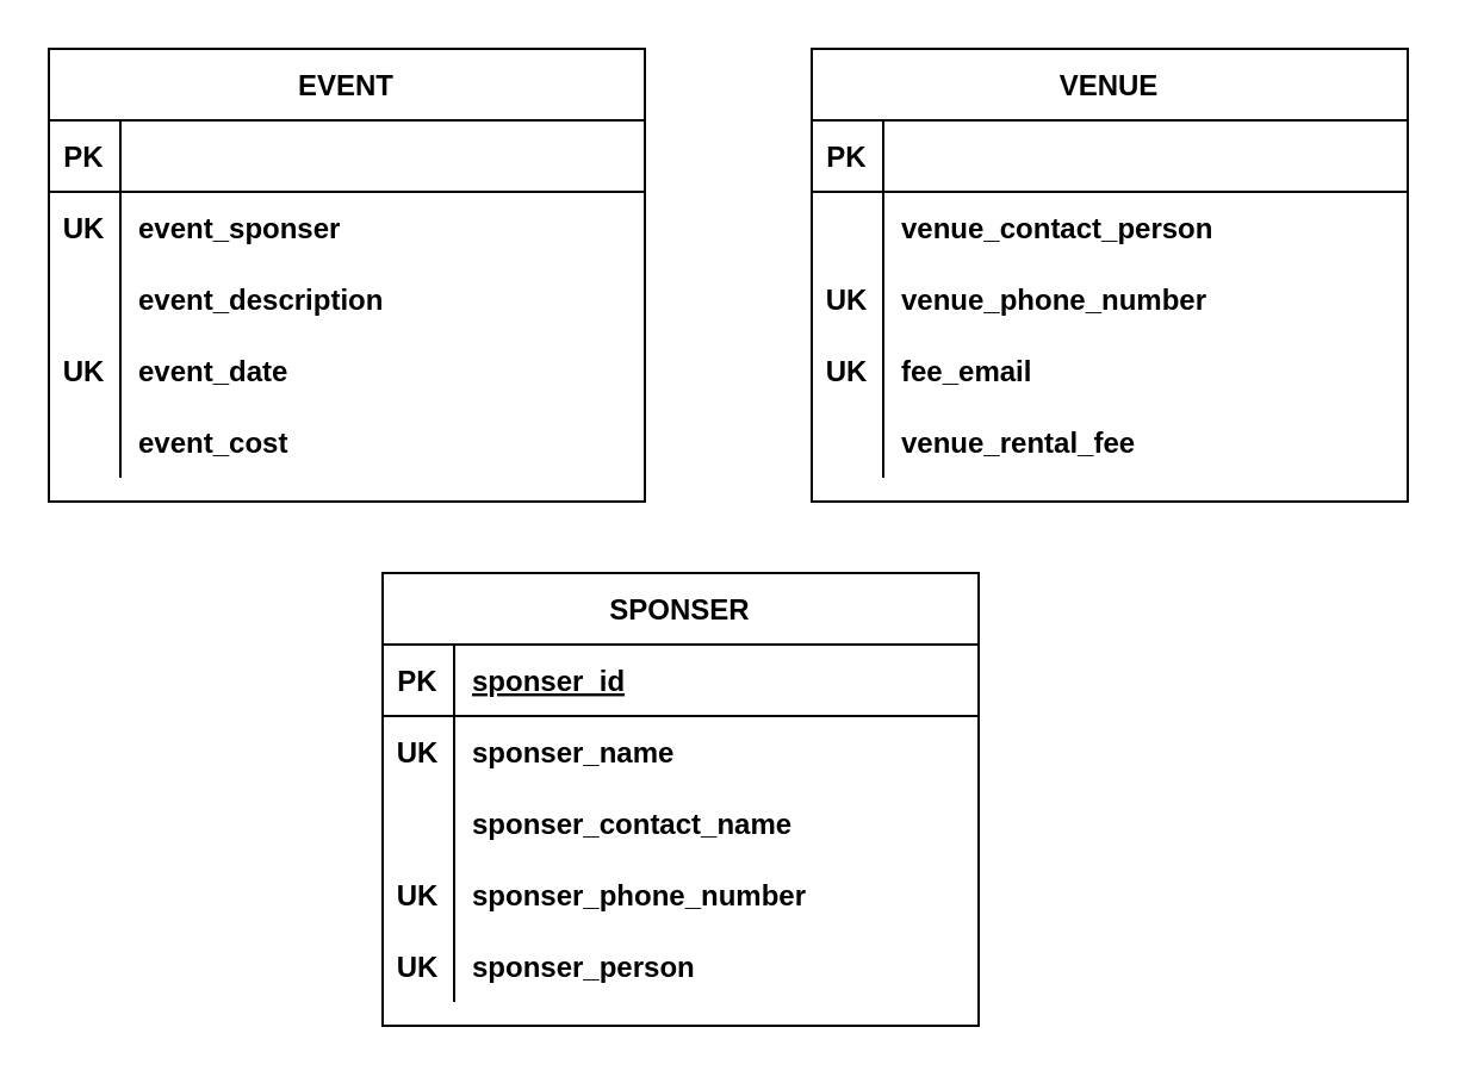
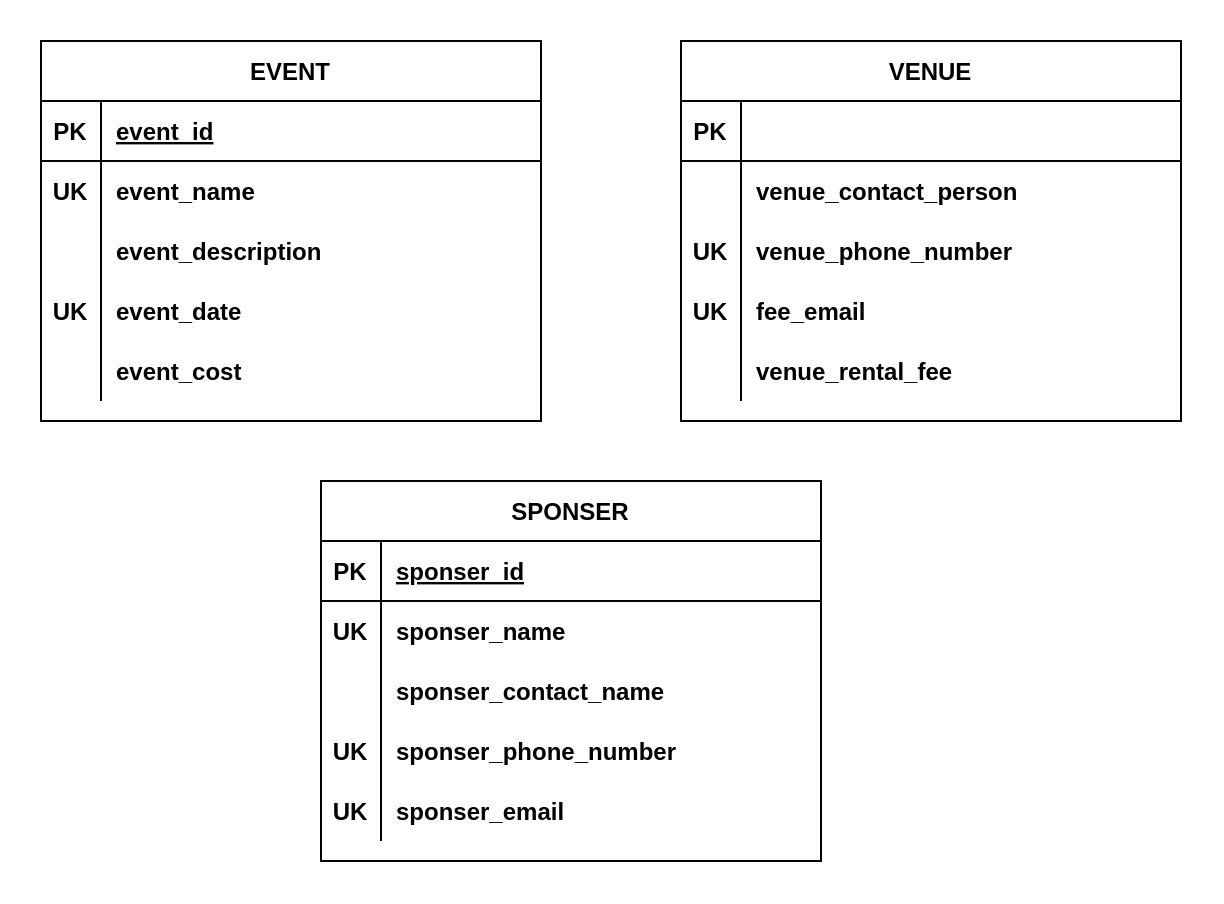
  <mxCell id="0" />
  <mxCell id="1" parent="0" />
  <mxCell id="2" value="VENUE" style="shape=table;startSize=30;container=1;collapsible=1;childLayout=tableLayout;fixedRows=1;rowLines=0;fontStyle=1;align=center;resizeLast=1;" parent="1" vertex="1"><mxGeometry x="340" y="20" width="250" height="190" as="geometry" /></mxCell>
  <mxCell id="3" value="" style="shape=partialRectangle;collapsible=0;dropTarget=0;pointerEvents=0;fillColor=none;points=[[0,0.5],[1,0.5]];portConstraint=eastwest;top=0;left=0;right=0;bottom=1;" parent="2" vertex="1"><mxGeometry y="30" width="250" height="30" as="geometry" /></mxCell>
  <mxCell id="4" value="PK" style="shape=partialRectangle;overflow=hidden;connectable=0;fillColor=none;top=0;left=0;bottom=0;right=0;fontStyle=1;" parent="3" vertex="1"><mxGeometry width="30" height="30" as="geometry"><mxRectangle width="30" height="30" as="alternateBounds" /></mxGeometry></mxCell>
  <mxCell id="5" value="" style="shape=partialRectangle;collapsible=0;dropTarget=0;pointerEvents=0;fillColor=none;points=[[0,0.5],[1,0.5]];portConstraint=eastwest;top=0;left=0;right=0;bottom=0;" parent="2" vertex="1"><mxGeometry y="60" width="250" height="30" as="geometry" /></mxCell>
  <mxCell id="6" value="" style="shape=partialRectangle;overflow=hidden;connectable=0;fillColor=none;top=0;left=0;bottom=0;right=0;" parent="5" vertex="1"><mxGeometry width="30" height="30" as="geometry"><mxRectangle width="30" height="30" as="alternateBounds" /></mxGeometry></mxCell>
  <mxCell id="7" value="venue_contact_person" style="shape=partialRectangle;overflow=hidden;connectable=0;fillColor=none;top=0;left=0;bottom=0;right=0;align=left;spacingLeft=6;fontStyle=1" parent="5" vertex="1"><mxGeometry x="30" width="220" height="30" as="geometry"><mxRectangle width="220" height="30" as="alternateBounds" /></mxGeometry></mxCell>
  <mxCell id="8" value="" style="shape=partialRectangle;collapsible=0;dropTarget=0;pointerEvents=0;fillColor=none;points=[[0,0.5],[1,0.5]];portConstraint=eastwest;top=0;left=0;right=0;bottom=0;" parent="2" vertex="1"><mxGeometry y="90" width="250" height="30" as="geometry" /></mxCell>
  <mxCell id="9" value="UK" style="shape=partialRectangle;overflow=hidden;connectable=0;fillColor=none;top=0;left=0;bottom=0;right=0;fontStyle=1" parent="8" vertex="1"><mxGeometry width="30" height="30" as="geometry"><mxRectangle width="30" height="30" as="alternateBounds" /></mxGeometry></mxCell>
  <mxCell id="10" value="venue_phone_number" style="shape=partialRectangle;overflow=hidden;connectable=0;fillColor=none;top=0;left=0;bottom=0;right=0;align=left;spacingLeft=6;fontStyle=1" parent="8" vertex="1"><mxGeometry x="30" width="220" height="30" as="geometry"><mxRectangle width="220" height="30" as="alternateBounds" /></mxGeometry></mxCell>
  <mxCell id="11" value="" style="shape=partialRectangle;collapsible=0;dropTarget=0;pointerEvents=0;fillColor=none;points=[[0,0.5],[1,0.5]];portConstraint=eastwest;top=0;left=0;right=0;bottom=0;" parent="2" vertex="1"><mxGeometry y="120" width="250" height="30" as="geometry" /></mxCell>
  <mxCell id="12" value="UK" style="shape=partialRectangle;overflow=hidden;connectable=0;fillColor=none;top=0;left=0;bottom=0;right=0;fontStyle=1" parent="11" vertex="1"><mxGeometry width="30" height="30" as="geometry"><mxRectangle width="30" height="30" as="alternateBounds" /></mxGeometry></mxCell>
  <mxCell id="13" value="fee_email" style="shape=partialRectangle;overflow=hidden;connectable=0;fillColor=none;top=0;left=0;bottom=0;right=0;align=left;spacingLeft=6;fontStyle=1" parent="11" vertex="1"><mxGeometry x="30" width="220" height="30" as="geometry"><mxRectangle width="220" height="30" as="alternateBounds" /></mxGeometry></mxCell>
  <mxCell id="14" value="" style="shape=partialRectangle;collapsible=0;dropTarget=0;pointerEvents=0;fillColor=none;points=[[0,0.5],[1,0.5]];portConstraint=eastwest;top=0;left=0;right=0;bottom=0;" parent="2" vertex="1"><mxGeometry y="150" width="250" height="30" as="geometry" /></mxCell>
  <mxCell id="15" value="" style="shape=partialRectangle;overflow=hidden;connectable=0;fillColor=none;top=0;left=0;bottom=0;right=0;" parent="14" vertex="1"><mxGeometry width="30" height="30" as="geometry"><mxRectangle width="30" height="30" as="alternateBounds" /></mxGeometry></mxCell>
  <mxCell id="16" value="venue_rental_fee" style="shape=partialRectangle;overflow=hidden;connectable=0;fillColor=none;top=0;left=0;bottom=0;right=0;align=left;spacingLeft=6;fontStyle=1" parent="14" vertex="1"><mxGeometry x="30" width="220" height="30" as="geometry"><mxRectangle width="220" height="30" as="alternateBounds" /></mxGeometry></mxCell>
  <mxCell id="17" value="SPONSER" style="shape=table;startSize=30;container=1;collapsible=1;childLayout=tableLayout;fixedRows=1;rowLines=0;fontStyle=1;align=center;resizeLast=1;" parent="1" vertex="1"><mxGeometry x="160" y="240" width="250" height="190" as="geometry" /></mxCell>
  <mxCell id="18" value="" style="shape=partialRectangle;collapsible=0;dropTarget=0;pointerEvents=0;fillColor=none;points=[[0,0.5],[1,0.5]];portConstraint=eastwest;top=0;left=0;right=0;bottom=1;" parent="17" vertex="1"><mxGeometry y="30" width="250" height="30" as="geometry" /></mxCell>
  <mxCell id="19" value="PK" style="shape=partialRectangle;overflow=hidden;connectable=0;fillColor=none;top=0;left=0;bottom=0;right=0;fontStyle=1;" parent="18" vertex="1"><mxGeometry width="30" height="30" as="geometry"><mxRectangle width="30" height="30" as="alternateBounds" /></mxGeometry></mxCell>
  <mxCell id="20" value="sponser_id" style="shape=partialRectangle;overflow=hidden;connectable=0;fillColor=none;top=0;left=0;bottom=0;right=0;align=left;spacingLeft=6;fontStyle=5;" parent="18" vertex="1"><mxGeometry x="30" width="220" height="30" as="geometry"><mxRectangle width="220" height="30" as="alternateBounds" /></mxGeometry></mxCell>
  <mxCell id="21" value="" style="shape=partialRectangle;collapsible=0;dropTarget=0;pointerEvents=0;fillColor=none;points=[[0,0.5],[1,0.5]];portConstraint=eastwest;top=0;left=0;right=0;bottom=0;" parent="17" vertex="1"><mxGeometry y="60" width="250" height="30" as="geometry" /></mxCell>
  <mxCell id="22" value="UK" style="shape=partialRectangle;overflow=hidden;connectable=0;fillColor=none;top=0;left=0;bottom=0;right=0;fontStyle=1" parent="21" vertex="1"><mxGeometry width="30" height="30" as="geometry"><mxRectangle width="30" height="30" as="alternateBounds" /></mxGeometry></mxCell>
  <mxCell id="23" value="sponser_name" style="shape=partialRectangle;overflow=hidden;connectable=0;fillColor=none;top=0;left=0;bottom=0;right=0;align=left;spacingLeft=6;fontStyle=1" parent="21" vertex="1"><mxGeometry x="30" width="220" height="30" as="geometry"><mxRectangle width="220" height="30" as="alternateBounds" /></mxGeometry></mxCell>
  <mxCell id="24" value="" style="shape=partialRectangle;collapsible=0;dropTarget=0;pointerEvents=0;fillColor=none;points=[[0,0.5],[1,0.5]];portConstraint=eastwest;top=0;left=0;right=0;bottom=0;" parent="17" vertex="1"><mxGeometry y="90" width="250" height="30" as="geometry" /></mxCell>
  <mxCell id="25" value="" style="shape=partialRectangle;overflow=hidden;connectable=0;fillColor=none;top=0;left=0;bottom=0;right=0;" parent="24" vertex="1"><mxGeometry width="30" height="30" as="geometry"><mxRectangle width="30" height="30" as="alternateBounds" /></mxGeometry></mxCell>
  <mxCell id="26" value="sponser_contact_name" style="shape=partialRectangle;overflow=hidden;connectable=0;fillColor=none;top=0;left=0;bottom=0;right=0;align=left;spacingLeft=6;fontStyle=1" parent="24" vertex="1"><mxGeometry x="30" width="220" height="30" as="geometry"><mxRectangle width="220" height="30" as="alternateBounds" /></mxGeometry></mxCell>
  <mxCell id="27" value="" style="shape=partialRectangle;collapsible=0;dropTarget=0;pointerEvents=0;fillColor=none;points=[[0,0.5],[1,0.5]];portConstraint=eastwest;top=0;left=0;right=0;bottom=0;" parent="17" vertex="1"><mxGeometry y="120" width="250" height="30" as="geometry" /></mxCell>
  <mxCell id="28" value="UK" style="shape=partialRectangle;overflow=hidden;connectable=0;fillColor=none;top=0;left=0;bottom=0;right=0;fontStyle=1" parent="27" vertex="1"><mxGeometry width="30" height="30" as="geometry"><mxRectangle width="30" height="30" as="alternateBounds" /></mxGeometry></mxCell>
  <mxCell id="29" value="sponser_phone_number" style="shape=partialRectangle;overflow=hidden;connectable=0;fillColor=none;top=0;left=0;bottom=0;right=0;align=left;spacingLeft=6;fontStyle=1" parent="27" vertex="1"><mxGeometry x="30" width="220" height="30" as="geometry"><mxRectangle width="220" height="30" as="alternateBounds" /></mxGeometry></mxCell>
  <mxCell id="30" value="" style="shape=partialRectangle;collapsible=0;dropTarget=0;pointerEvents=0;fillColor=none;points=[[0,0.5],[1,0.5]];portConstraint=eastwest;top=0;left=0;right=0;bottom=0;" parent="17" vertex="1"><mxGeometry y="150" width="250" height="30" as="geometry" /></mxCell>
  <mxCell id="31" value="UK" style="shape=partialRectangle;overflow=hidden;connectable=0;fillColor=none;top=0;left=0;bottom=0;right=0;fontStyle=1" parent="30" vertex="1"><mxGeometry width="30" height="30" as="geometry"><mxRectangle width="30" height="30" as="alternateBounds" /></mxGeometry></mxCell>
- <mxCell id="32" value="sponser_person" style="shape=partialRectangle;overflow=hidden;connectable=0;fillColor=none;top=0;left=0;bottom=0;right=0;align=left;spacingLeft=6;fontStyle=1" parent="30" vertex="1"><mxGeometry x="30" width="220" height="30" as="geometry"><mxRectangle width="220" height="30" as="alternateBounds" /></mxGeometry></mxCell>
+ <mxCell id="32" value="sponser_email" style="shape=partialRectangle;overflow=hidden;connectable=0;fillColor=none;top=0;left=0;bottom=0;right=0;align=left;spacingLeft=6;fontStyle=1" parent="30" vertex="1"><mxGeometry x="30" width="220" height="30" as="geometry"><mxRectangle width="220" height="30" as="alternateBounds" /></mxGeometry></mxCell>
  <mxCell id="33" value="EVENT" style="shape=table;startSize=30;container=1;collapsible=1;childLayout=tableLayout;fixedRows=1;rowLines=0;fontStyle=1;align=center;resizeLast=1;" parent="1" vertex="1"><mxGeometry x="20" y="20" width="250" height="190" as="geometry" /></mxCell>
  <mxCell id="34" value="" style="shape=partialRectangle;collapsible=0;dropTarget=0;pointerEvents=0;fillColor=none;points=[[0,0.5],[1,0.5]];portConstraint=eastwest;top=0;left=0;right=0;bottom=1;" parent="33" vertex="1"><mxGeometry y="30" width="250" height="30" as="geometry" /></mxCell>
  <mxCell id="35" value="PK" style="shape=partialRectangle;overflow=hidden;connectable=0;fillColor=none;top=0;left=0;bottom=0;right=0;fontStyle=1;" parent="34" vertex="1"><mxGeometry width="30" height="30" as="geometry"><mxRectangle width="30" height="30" as="alternateBounds" /></mxGeometry></mxCell>
+ <mxCell id="36" value="event_id" style="shape=partialRectangle;overflow=hidden;connectable=0;fillColor=none;top=0;left=0;bottom=0;right=0;align=left;spacingLeft=6;fontStyle=5;" parent="34" vertex="1"><mxGeometry x="30" width="220" height="30" as="geometry"><mxRectangle width="220" height="30" as="alternateBounds" /></mxGeometry></mxCell>
  <mxCell id="37" value="" style="shape=partialRectangle;collapsible=0;dropTarget=0;pointerEvents=0;fillColor=none;points=[[0,0.5],[1,0.5]];portConstraint=eastwest;top=0;left=0;right=0;bottom=0;" parent="33" vertex="1"><mxGeometry y="60" width="250" height="30" as="geometry" /></mxCell>
  <mxCell id="38" value="UK" style="shape=partialRectangle;overflow=hidden;connectable=0;fillColor=none;top=0;left=0;bottom=0;right=0;fontStyle=1" parent="37" vertex="1"><mxGeometry width="30" height="30" as="geometry"><mxRectangle width="30" height="30" as="alternateBounds" /></mxGeometry></mxCell>
- <mxCell id="39" value="event_sponser" style="shape=partialRectangle;overflow=hidden;connectable=0;fillColor=none;top=0;left=0;bottom=0;right=0;align=left;spacingLeft=6;fontStyle=1" parent="37" vertex="1"><mxGeometry x="30" width="220" height="30" as="geometry"><mxRectangle width="220" height="30" as="alternateBounds" /></mxGeometry></mxCell>
+ <mxCell id="39" value="event_name" style="shape=partialRectangle;overflow=hidden;connectable=0;fillColor=none;top=0;left=0;bottom=0;right=0;align=left;spacingLeft=6;fontStyle=1" parent="37" vertex="1"><mxGeometry x="30" width="220" height="30" as="geometry"><mxRectangle width="220" height="30" as="alternateBounds" /></mxGeometry></mxCell>
  <mxCell id="40" value="" style="shape=partialRectangle;collapsible=0;dropTarget=0;pointerEvents=0;fillColor=none;points=[[0,0.5],[1,0.5]];portConstraint=eastwest;top=0;left=0;right=0;bottom=0;" parent="33" vertex="1"><mxGeometry y="90" width="250" height="30" as="geometry" /></mxCell>
  <mxCell id="41" value="" style="shape=partialRectangle;overflow=hidden;connectable=0;fillColor=none;top=0;left=0;bottom=0;right=0;" parent="40" vertex="1"><mxGeometry width="30" height="30" as="geometry"><mxRectangle width="30" height="30" as="alternateBounds" /></mxGeometry></mxCell>
  <mxCell id="42" value="event_description" style="shape=partialRectangle;overflow=hidden;connectable=0;fillColor=none;top=0;left=0;bottom=0;right=0;align=left;spacingLeft=6;fontStyle=1" parent="40" vertex="1"><mxGeometry x="30" width="220" height="30" as="geometry"><mxRectangle width="220" height="30" as="alternateBounds" /></mxGeometry></mxCell>
  <mxCell id="43" value="" style="shape=partialRectangle;collapsible=0;dropTarget=0;pointerEvents=0;fillColor=none;points=[[0,0.5],[1,0.5]];portConstraint=eastwest;top=0;left=0;right=0;bottom=0;" parent="33" vertex="1"><mxGeometry y="120" width="250" height="30" as="geometry" /></mxCell>
  <mxCell id="44" value="UK" style="shape=partialRectangle;overflow=hidden;connectable=0;fillColor=none;top=0;left=0;bottom=0;right=0;fontStyle=1" parent="43" vertex="1"><mxGeometry width="30" height="30" as="geometry"><mxRectangle width="30" height="30" as="alternateBounds" /></mxGeometry></mxCell>
  <mxCell id="45" value="event_date" style="shape=partialRectangle;overflow=hidden;connectable=0;fillColor=none;top=0;left=0;bottom=0;right=0;align=left;spacingLeft=6;fontStyle=1" parent="43" vertex="1"><mxGeometry x="30" width="220" height="30" as="geometry"><mxRectangle width="220" height="30" as="alternateBounds" /></mxGeometry></mxCell>
  <mxCell id="46" value="" style="shape=partialRectangle;collapsible=0;dropTarget=0;pointerEvents=0;fillColor=none;points=[[0,0.5],[1,0.5]];portConstraint=eastwest;top=0;left=0;right=0;bottom=0;" parent="33" vertex="1"><mxGeometry y="150" width="250" height="30" as="geometry" /></mxCell>
  <mxCell id="47" value="" style="shape=partialRectangle;overflow=hidden;connectable=0;fillColor=none;top=0;left=0;bottom=0;right=0;" parent="46" vertex="1"><mxGeometry width="30" height="30" as="geometry"><mxRectangle width="30" height="30" as="alternateBounds" /></mxGeometry></mxCell>
  <mxCell id="48" value="event_cost" style="shape=partialRectangle;overflow=hidden;connectable=0;fillColor=none;top=0;left=0;bottom=0;right=0;align=left;spacingLeft=6;fontStyle=1" parent="46" vertex="1"><mxGeometry x="30" width="220" height="30" as="geometry"><mxRectangle width="220" height="30" as="alternateBounds" /></mxGeometry></mxCell>
